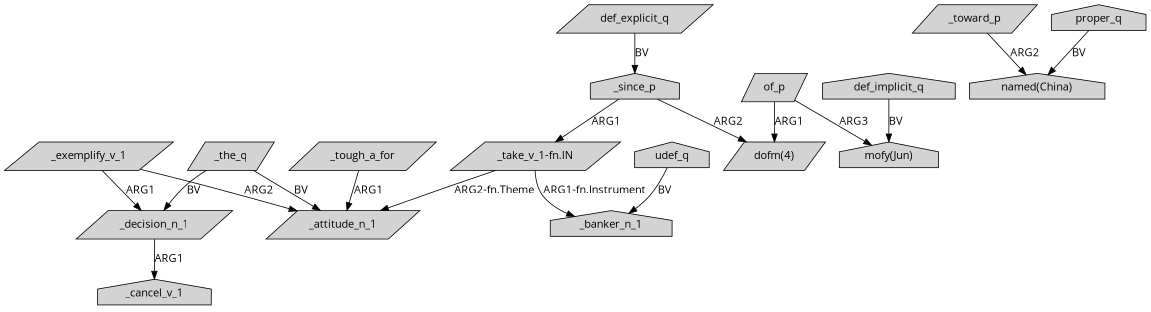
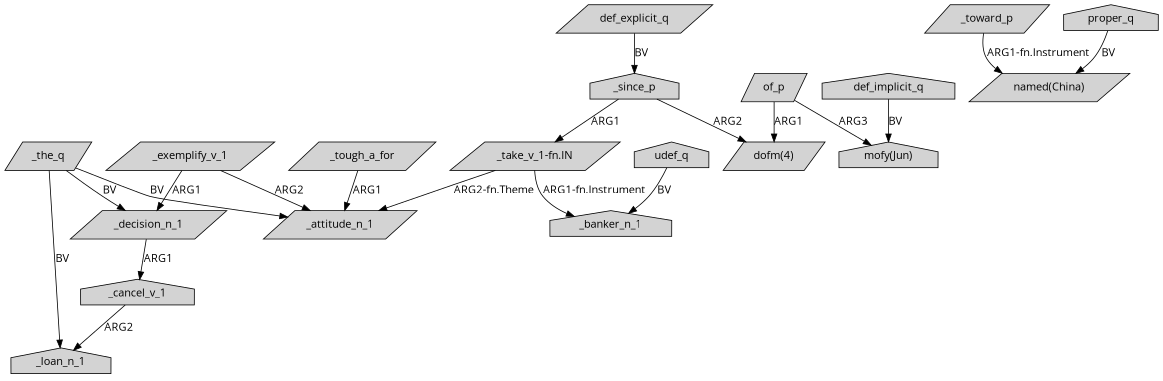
  digraph {
    fontname="Open Sans"
    node [fontname="Open Sans" shape=parallelogram style=filled]
    edge [fontname="Open Sans"]
    _cancel_v_1 [shape=house]
+   _loan_n_1 [shape=house]
    "_take_v_1-fn.IN"
    _attitude_n_1
    _banker_n_1 [shape=house]
    _decision_n_1
    _since_p [shape=house]
    def_explicit_q
    of_p
    "dofm(4)"
    "mofy(Jun)" [shape=house]
    _the_q
    _exemplify_v_1
-   "named(China)" [shape=house]
+   "named(China)"
    _toward_p
    def_implicit_q [shape=house]
    udef_q [shape=house]
    proper_q [shape=house]
    _tough_a_for
+   _cancel_v_1 -> _loan_n_1 [label=ARG2]
    "_take_v_1-fn.IN" -> _attitude_n_1 [label="ARG2-fn.Theme"]
    "_take_v_1-fn.IN" -> _banker_n_1 [label="ARG1-fn.Instrument"]
    _decision_n_1 -> _cancel_v_1 [label=ARG1]
    _since_p -> "_take_v_1-fn.IN" [label=ARG1]
    _since_p -> "dofm(4)" [label=ARG2]
    def_explicit_q -> _since_p [label=BV]
    of_p -> "dofm(4)" [label=ARG1]
    of_p -> "mofy(Jun)" [label=ARG3]
+   _the_q -> _loan_n_1 [label=BV]
    _the_q -> _attitude_n_1 [label=BV]
    _the_q -> _decision_n_1 [label=BV]
    _exemplify_v_1 -> _attitude_n_1 [label=ARG2]
    _exemplify_v_1 -> _decision_n_1 [label=ARG1]
-   _toward_p -> "named(China)" [label=ARG2]
+   _toward_p -> "named(China)" [label="ARG1-fn.Instrument"]
    def_implicit_q -> "mofy(Jun)" [label=BV]
    udef_q -> _banker_n_1 [label=BV]
    proper_q -> "named(China)" [label=BV]
    _tough_a_for -> _attitude_n_1 [label=ARG1]
  }
